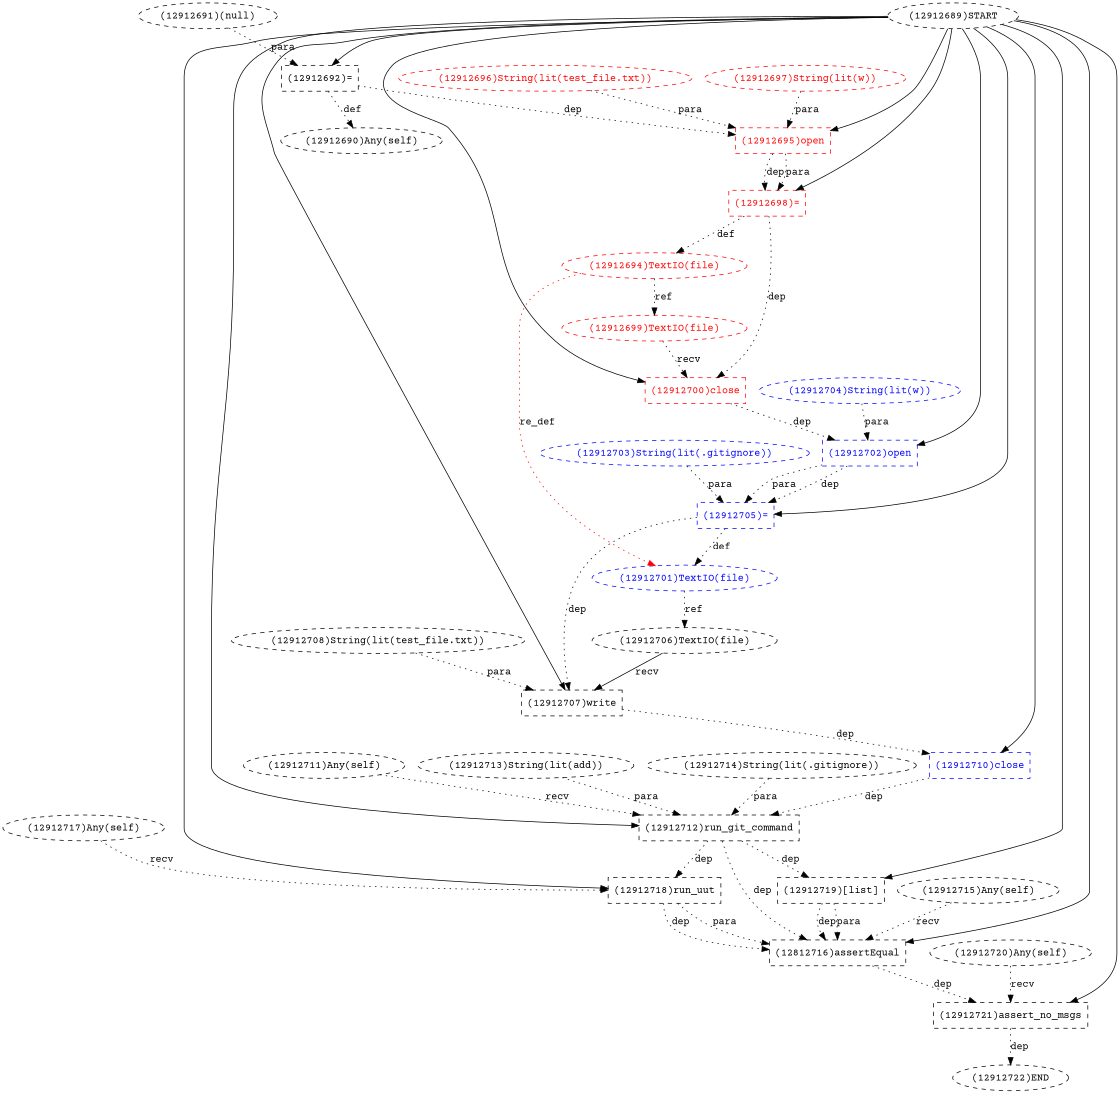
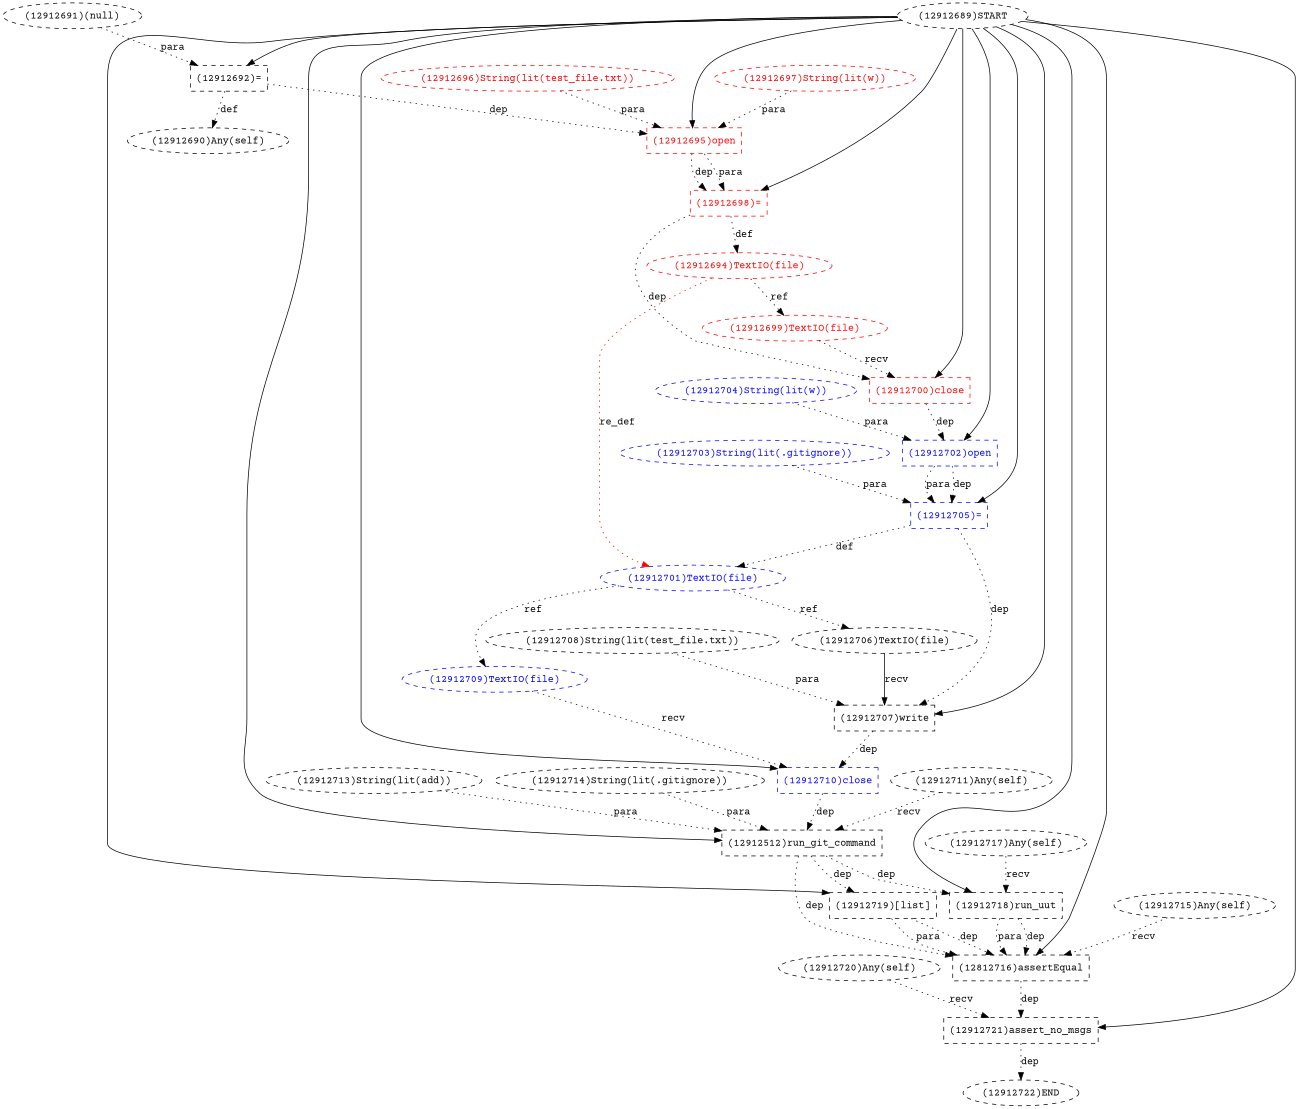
  digraph {
    fontname="Courier Prime"
    node [fontname="Courier Prime" shape=ellipse style=dashed]
    edge [fontname="Courier Prime" style=dotted]
    n1 [color=blue fontcolor=blue label="(12912705)=" shape=box]
    n2 [color=blue fontcolor=blue label="(12912701)TextIO(file)"]
    n3 [label="(12912707)write" shape=box]
+   n4 [color=blue fontcolor=blue label="(12912709)TextIO(file)"]
    n5 [label="(12912706)TextIO(file)"]
    n6 [color=blue fontcolor=blue label="(12912710)close" shape=box]
    n7 [label="(12912719)[list]" shape=box]
    n8 [label="(12812716)assertEqual" shape=box]
    n9 [label="(12912721)assert_no_msgs" shape=box]
    n10 [label="(12912715)Any(self)"]
    n11 [label="(12912708)String(lit(test_file.txt))"]
    n12 [label="(12912722)END" shape=""]
-   n13 [label="(12912712)run_git_command" shape=box]
+   n13 [label="(12912512)run_git_command" shape=box]
    n14 [label="(12912718)run_uut" shape=box]
    n15 [label="(12912690)Any(self)"]
    n16 [label="(12912711)Any(self)"]
    n17 [label="(12912713)String(lit(add))"]
    n18 [color=red fontcolor=red label="(12912698)=" shape=box]
    n19 [color=red fontcolor=red label="(12912700)close" shape=box]
    n20 [color=red fontcolor=red label="(12912694)TextIO(file)"]
    n21 [color=blue fontcolor=blue label="(12912702)open" shape=box]
    n22 [color=red fontcolor=red label="(12912699)TextIO(file)"]
    n23 [label="(12912691)(null)"]
    n24 [label="(12912692)=" shape=box]
    n25 [color=red fontcolor=red label="(12912695)open" shape=box]
    n26 [color=blue fontcolor=blue label="(12912704)String(lit(w))"]
    n27 [label="(12912717)Any(self)"]
    n28 [label="(12912714)String(lit(.gitignore))"]
    n29 [label="(12912720)Any(self)"]
    n30 [label="(12912689)START" shape=""]
    n31 [color=red fontcolor=red label="(12912697)String(lit(w))"]
    n32 [color=red fontcolor=red label="(12912696)String(lit(test_file.txt))"]
    n33 [color=blue fontcolor=blue label="(12912703)String(lit(.gitignore))"]
    n1 -> n2 [label=def]
    n1 -> n3 [label=dep]
+   n2 -> n4 [label=ref]
    n2 -> n5 [label=ref]
    n3 -> n6 [label=dep]
+   n4 -> n6 [label=recv]
    n5 -> n3 [label=recv style=solid]
    n6 -> n13 [label=dep]
    n7 -> n8 [label=dep]
    n7 -> n8 [label=para]
    n8 -> n9 [label=dep]
    n9 -> n12 [label=dep]
    n10 -> n8 [label=recv]
    n11 -> n3 [label=para]
    n13 -> n7 [label=dep]
    n13 -> n8 [label=dep]
    n13 -> n14 [label=dep]
    n14 -> n8 [label=dep]
    n14 -> n8 [label=para]
    n16 -> n13 [label=recv]
    n17 -> n13 [label=para]
    n18 -> n19 [label=dep]
    n18 -> n20 [label=def]
    n19 -> n21 [label=dep]
    n20 -> n2 [color=red label=re_def]
    n20 -> n22 [label=ref]
    n21 -> n1 [label=dep]
    n21 -> n1 [label=para]
    n22 -> n19 [label=recv]
    n23 -> n24 [label=para]
    n24 -> n15 [label=def]
    n24 -> n25 [label=dep]
    n25 -> n18 [label=dep]
    n25 -> n18 [label=para]
    n26 -> n21 [label=para]
    n27 -> n14 [label=recv]
    n28 -> n13 [label=para]
    n29 -> n9 [label=recv]
    n30 -> n1 [style=solid]
    n30 -> n3 [style=solid]
    n30 -> n6 [style=solid]
    n30 -> n7 [style=solid]
    n30 -> n8 [style=solid]
    n30 -> n9 [style=solid]
    n30 -> n13 [style=solid]
    n30 -> n14 [style=solid]
    n30 -> n18 [style=solid]
    n30 -> n19 [style=solid]
    n30 -> n21 [style=solid]
    n30 -> n24 [style=solid]
    n30 -> n25 [style=solid]
    n31 -> n25 [label=para]
    n32 -> n25 [label=para]
    n33 -> n1 [label=para]
  }
